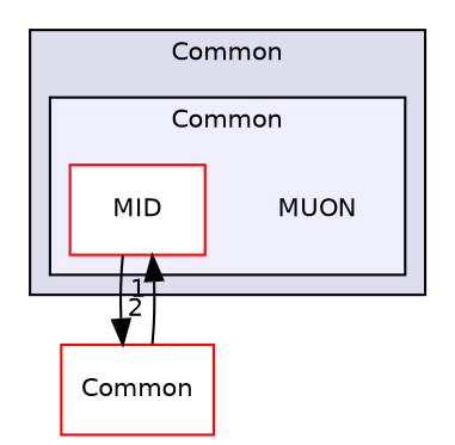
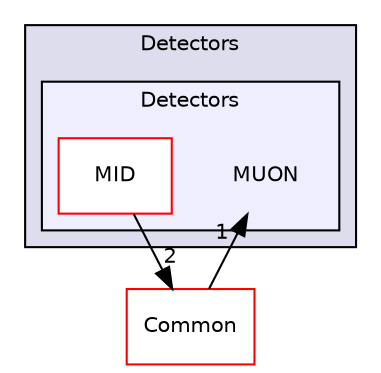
  digraph {
    compound=true
    node [fontname=Helvetica fontsize=10 shape=box color=red]
    edge [labeldistance=1.5 labelfontname=Helvetica labelfontsize=10]
    n1 [label=MUON shape=plaintext color=""]
    n2 [fillcolor=white label=MID style=filled]
    n3 [label=Common]
    subgraph cluster_1 {
      bgcolor="#ddddee"
      fontname=Helvetica
      fontsize=10
-     label=Common
+     label=Detectors
      pencolor=black
      subgraph cluster_2 {
        bgcolor="#eeeeff"
        fontname=Helvetica
        fontsize=10
        pencolor=black
        n1
        n2
      }
    }
    n2 -> n3 [headlabel=2]
-   n3 -> n2 [headlabel=1]
+   n3 -> n1 [headlabel=1]
  }
